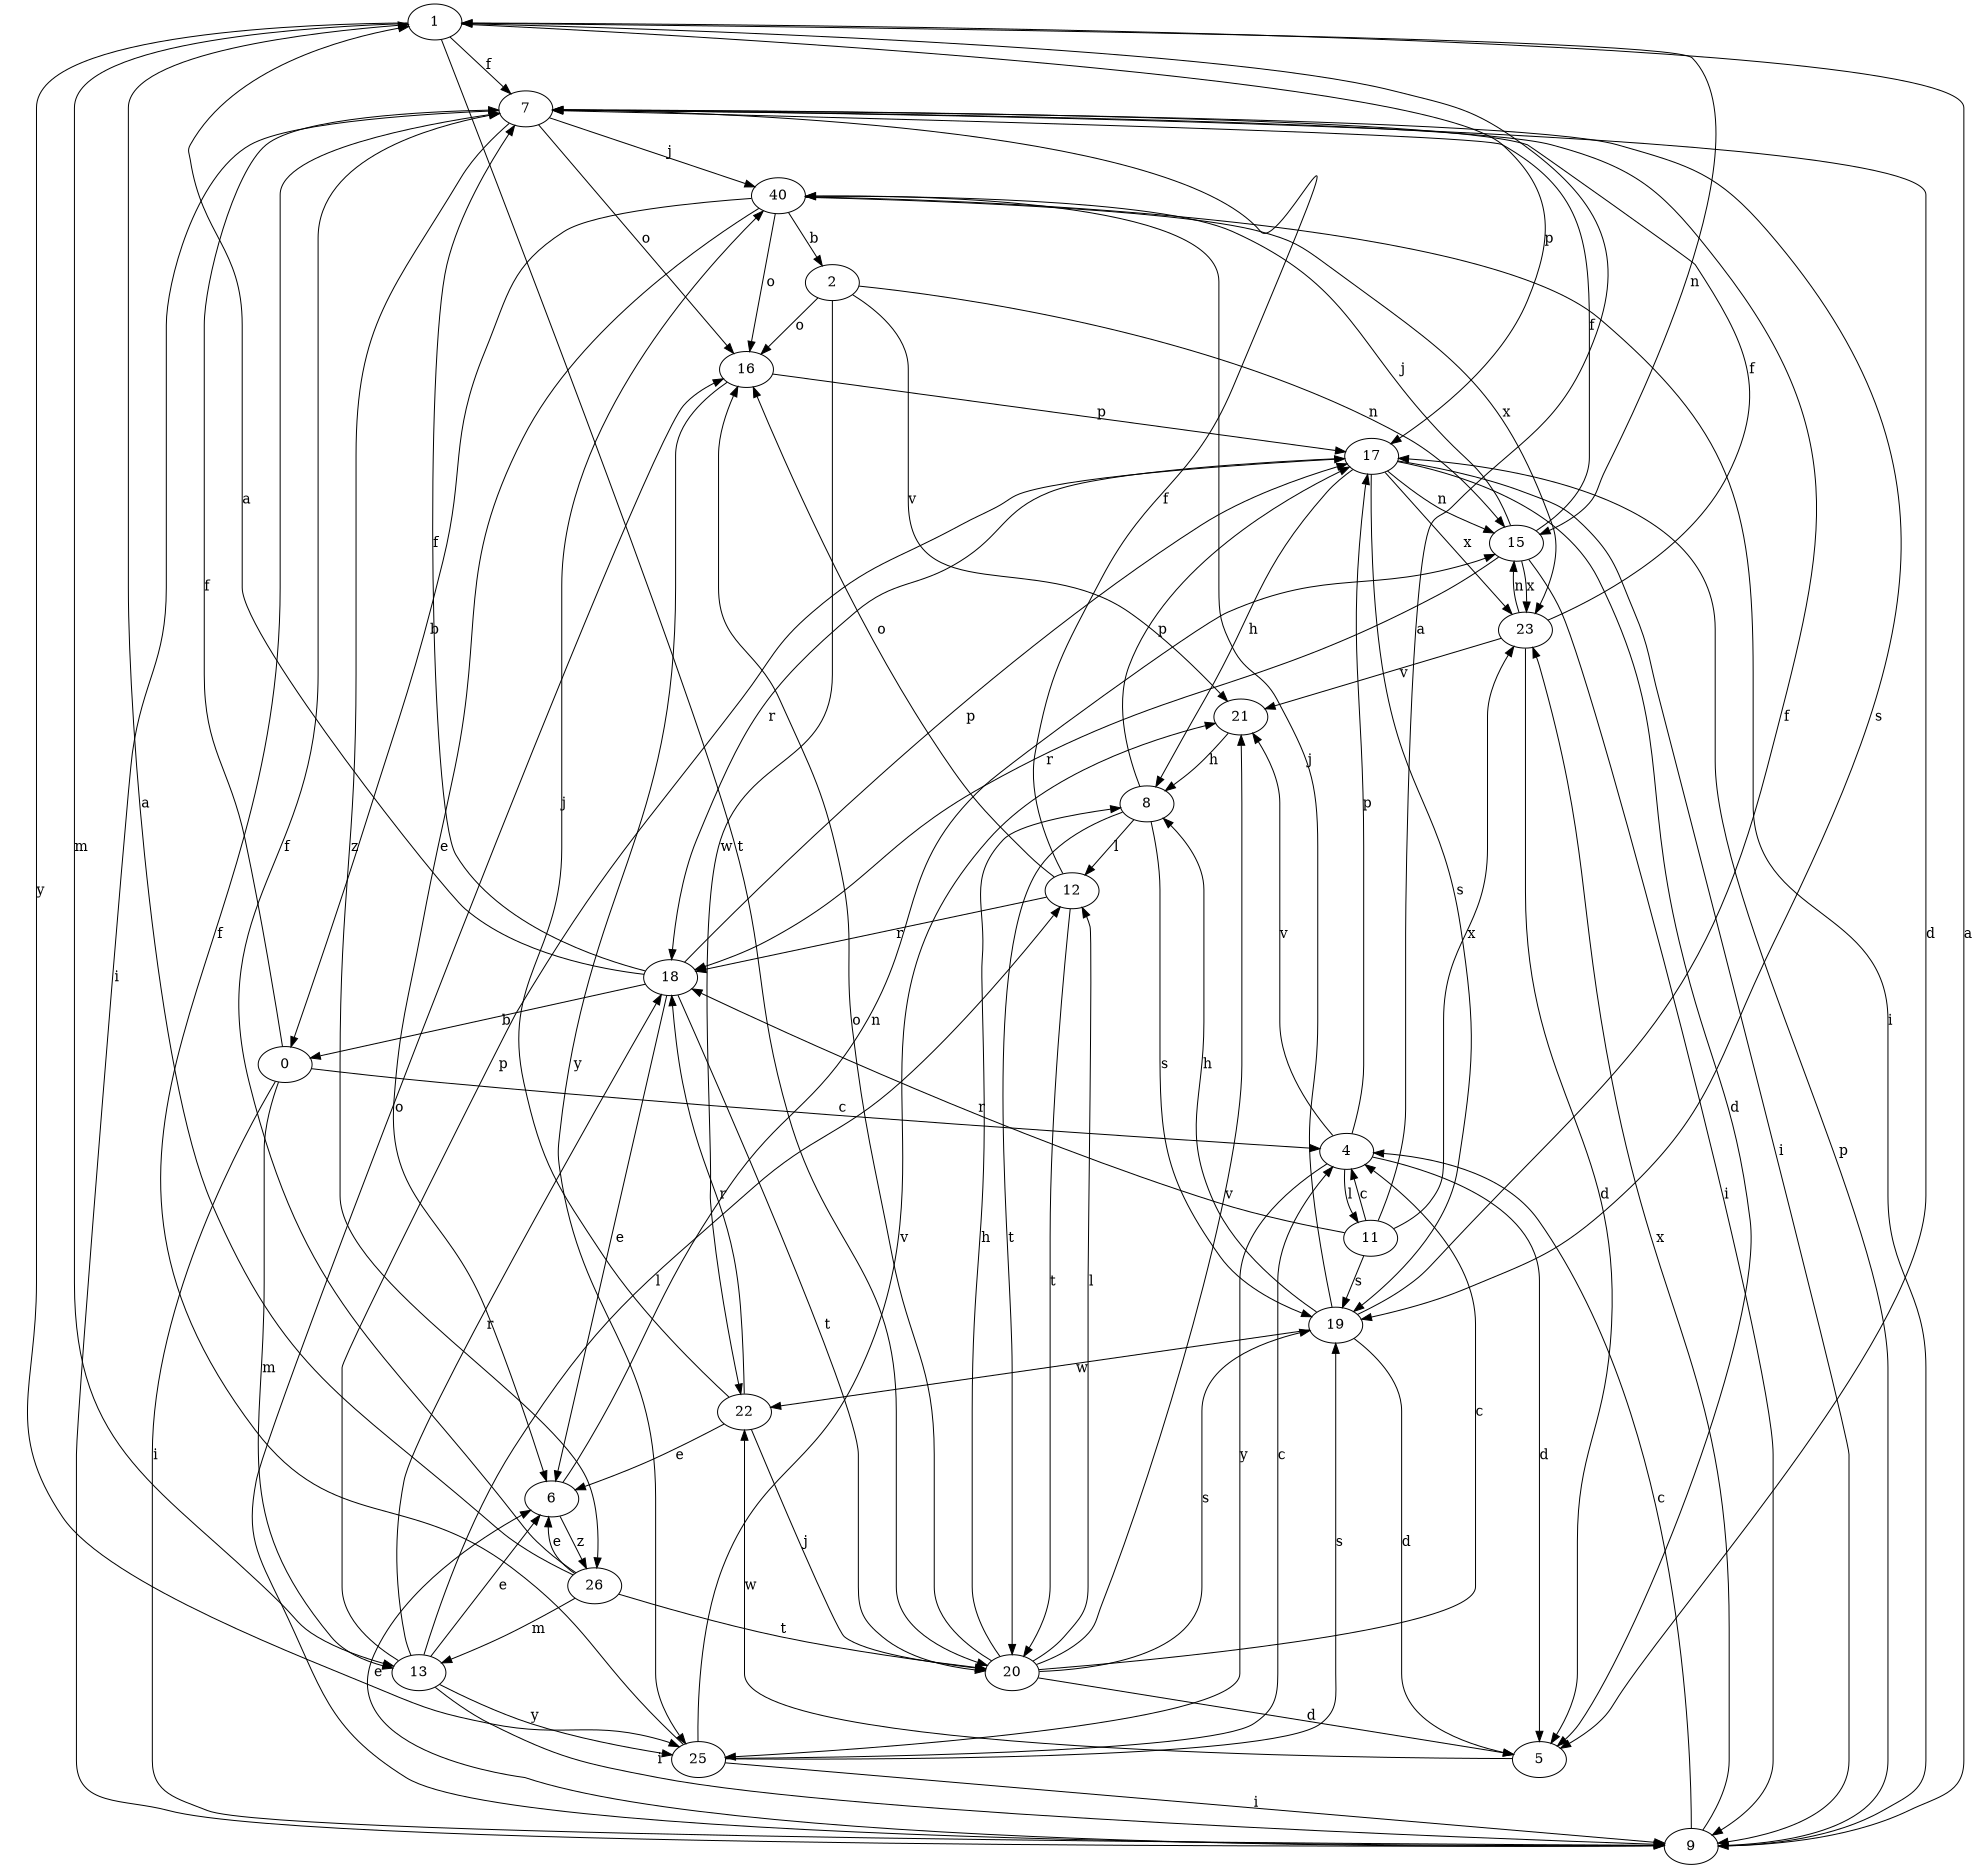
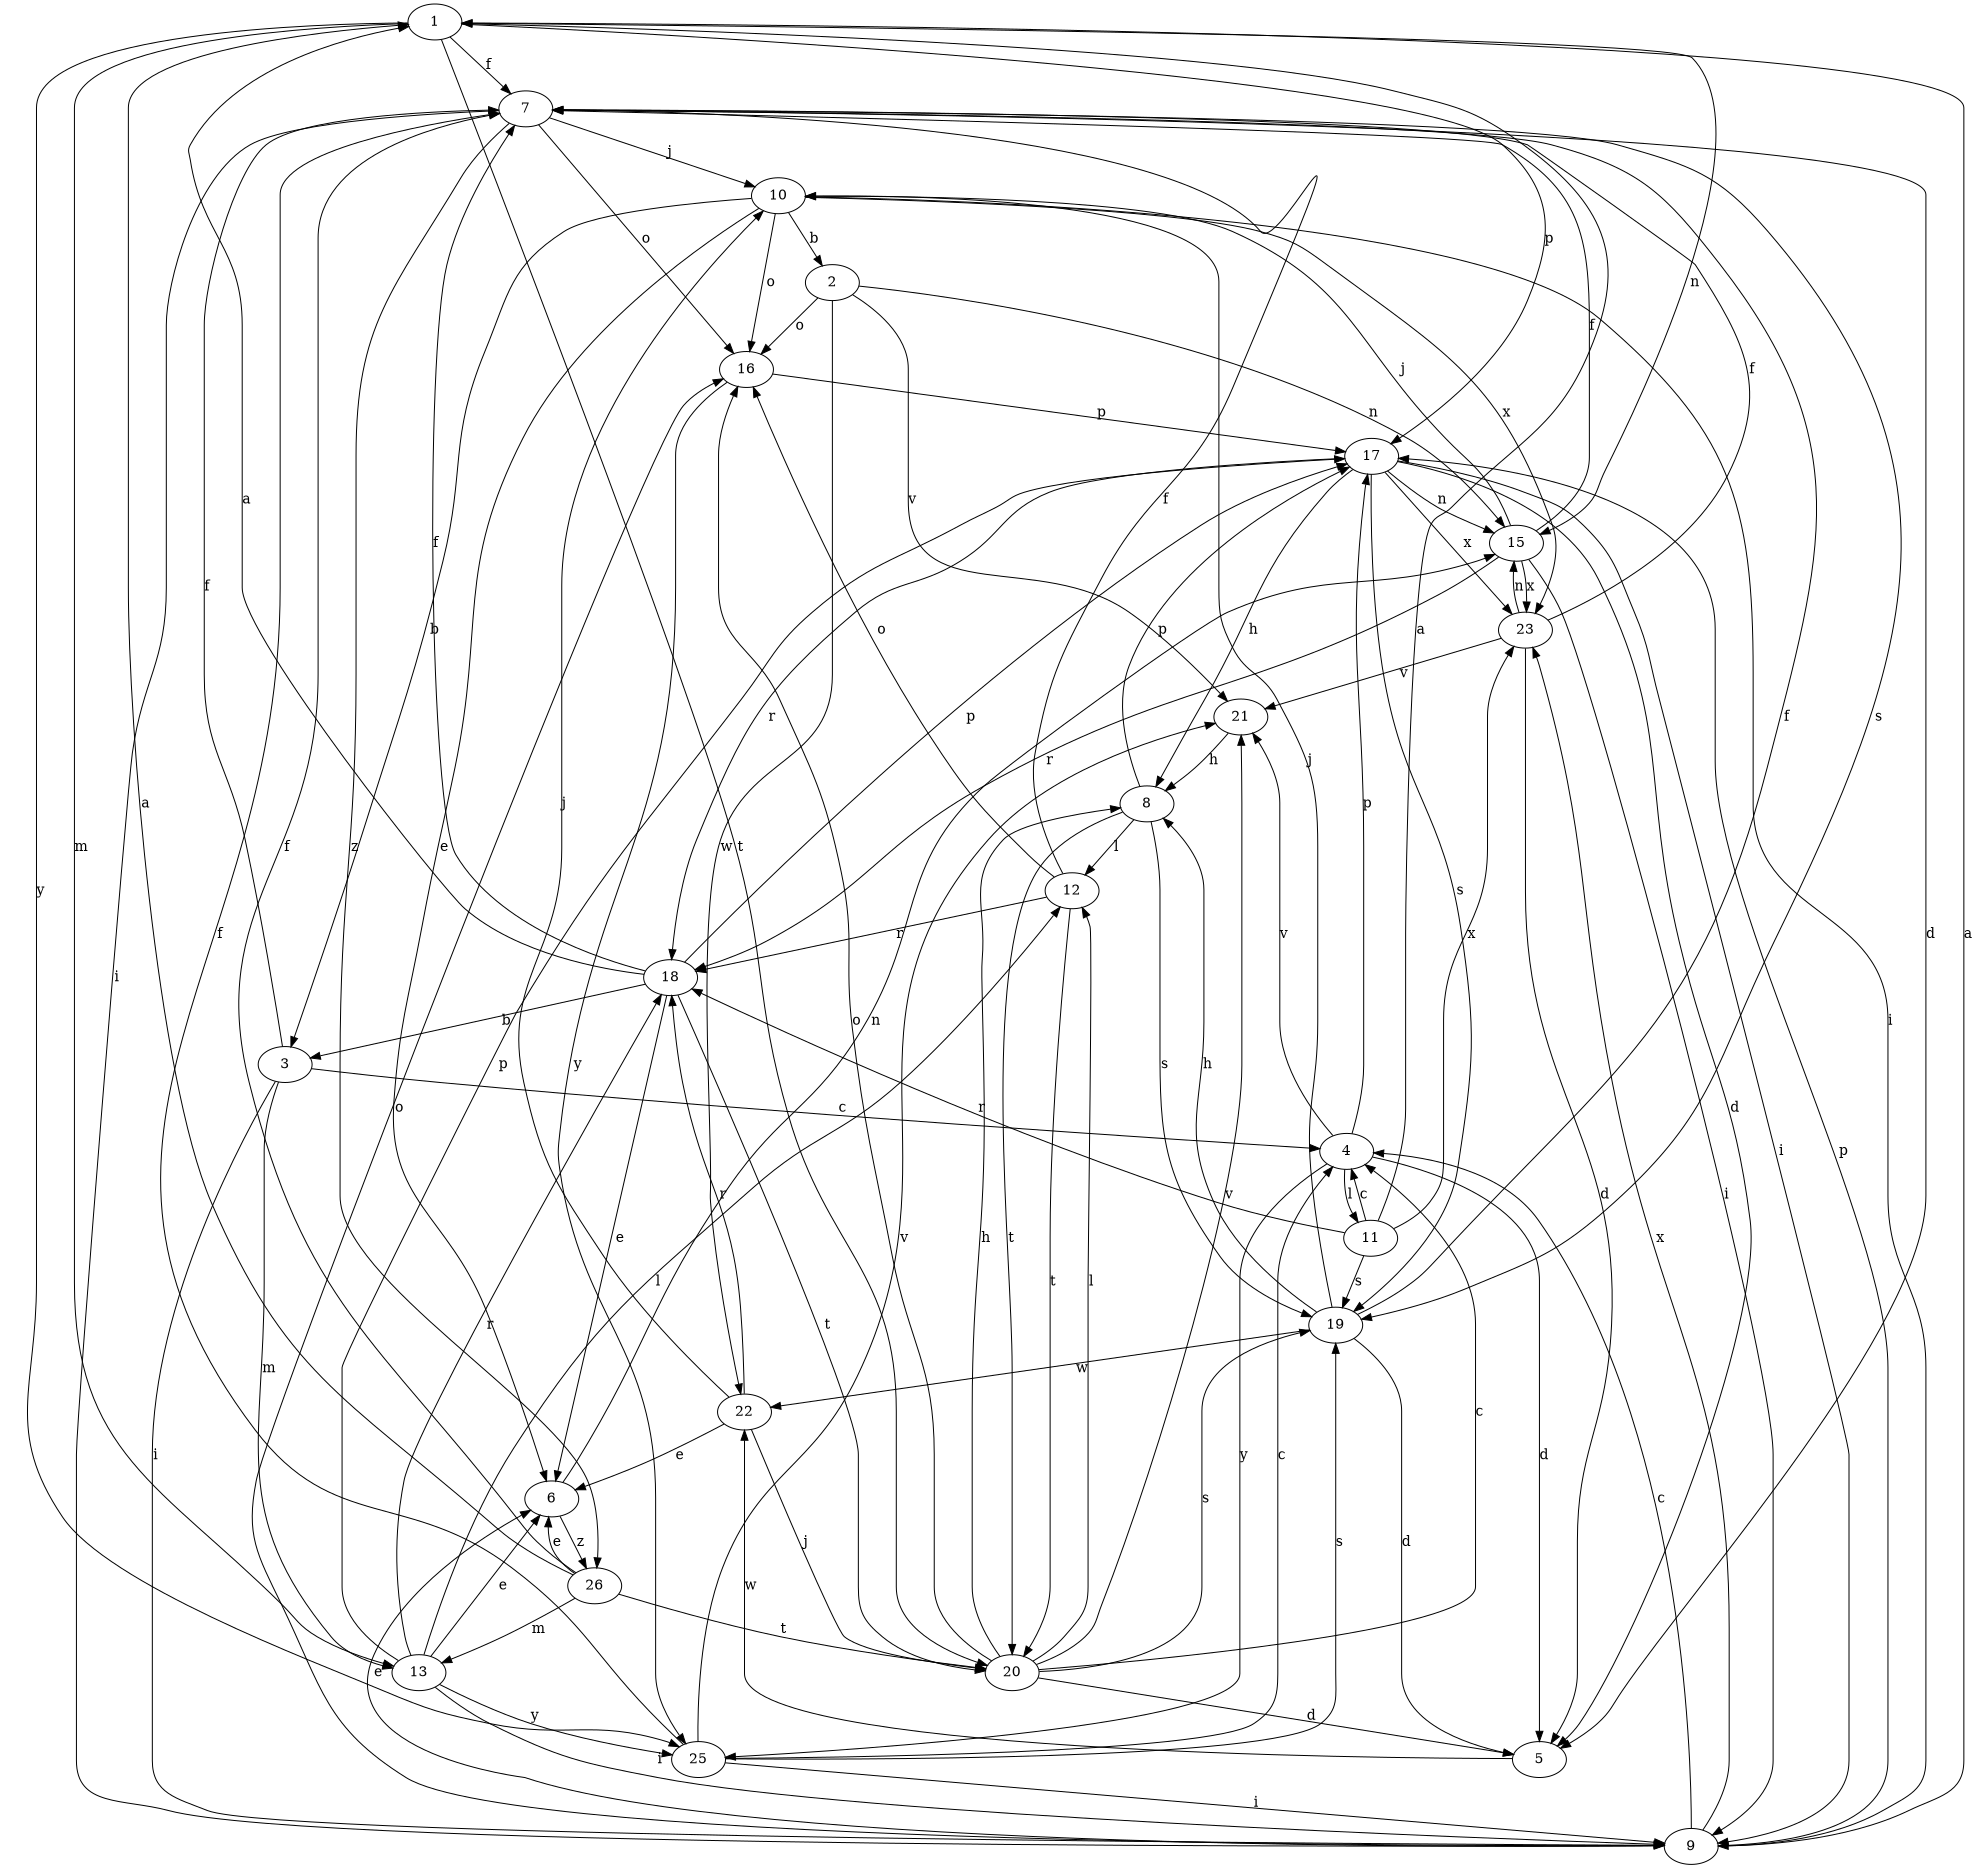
  strict digraph {
    1
    7
    13
    15
    17
    20
    25
-   10 [label=40]
+   10
    16
    9
    5
    26
    19
    6
    12
    18
    23
    8
    21
    4
    2
-   3 [label=0]
+   3
    22
    11
    1 -> 7 [label=f]
    1 -> 13 [label=m]
    1 -> 15 [label=n]
    1 -> 17 [label=p]
    1 -> 20 [label=t]
    1 -> 25 [label=y]
    7 -> 10 [label=j]
    7 -> 16 [label=o]
    7 -> 9 [label=i]
    7 -> 5 [label=d]
    7 -> 26 [label=z]
    7 -> 19 [label=s]
    13 -> 17 [label=p]
    13 -> 25 [label=y]
    13 -> 9 [label=i]
    13 -> 6 [label=e]
    13 -> 12 [label=l]
    13 -> 18 [label=r]
    15 -> 7 [label=f]
    15 -> 10 [label=j]
    15 -> 9 [label=i]
    15 -> 18 [label=r]
    15 -> 23 [label=x]
    17 -> 15 [label=n]
    17 -> 9 [label=i]
    17 -> 5 [label=d]
    17 -> 19 [label=s]
    17 -> 18 [label=r]
    17 -> 23 [label=x]
    17 -> 8 [label=h]
    20 -> 16 [label=o]
    20 -> 5 [label=d]
    20 -> 19 [label=s]
    20 -> 12 [label=l]
    20 -> 8 [label=h]
    20 -> 21 [label=v]
    20 -> 4 [label=c]
    25 -> 7 [label=f]
    25 -> 9 [label=i]
    25 -> 19 [label=s]
    25 -> 21 [label=v]
    25 -> 4 [label=c]
    10 -> 16 [label=o]
    10 -> 9 [label=i]
    10 -> 6 [label=e]
    10 -> 23 [label=x]
    10 -> 2 [label=b]
    10 -> 3 [label=b]
    16 -> 17 [label=p]
    16 -> 25 [label=y]
    9 -> 1 [label=a]
    9 -> 17 [label=p]
    9 -> 16 [label=o]
    9 -> 6 [label=e]
    9 -> 23 [label=x]
    9 -> 4 [label=c]
    5 -> 22 [label=w]
    26 -> 1 [label=a]
    26 -> 7 [label=f]
    26 -> 13 [label=m]
    26 -> 20 [label=t]
    26 -> 6 [label=e]
    19 -> 7 [label=f]
    19 -> 10 [label=j]
    19 -> 5 [label=d]
    19 -> 8 [label=h]
    19 -> 22 [label=w]
    6 -> 15 [label=n]
    6 -> 26 [label=z]
    12 -> 7 [label=f]
    12 -> 20 [label=t]
    12 -> 16 [label=o]
    12 -> 18 [label=r]
    18 -> 1 [label=a]
    18 -> 7 [label=f]
    18 -> 17 [label=p]
    18 -> 20 [label=t]
    18 -> 6 [label=e]
    18 -> 3 [label=b]
    23 -> 7 [label=f]
    23 -> 15 [label=n]
    23 -> 5 [label=d]
    23 -> 21 [label=v]
    8 -> 17 [label=p]
    8 -> 20 [label=t]
    8 -> 19 [label=s]
    8 -> 12 [label=l]
    21 -> 8 [label=h]
    4 -> 17 [label=p]
    4 -> 25 [label=y]
    4 -> 5 [label=d]
    4 -> 21 [label=v]
    4 -> 11 [label=l]
    2 -> 15 [label=n]
    2 -> 16 [label=o]
    2 -> 21 [label=v]
    2 -> 22 [label=w]
    3 -> 7 [label=f]
    3 -> 13 [label=m]
    3 -> 9 [label=i]
    3 -> 4 [label=c]
    22 -> 20 [label=j]
    22 -> 10 [label=j]
    22 -> 6 [label=e]
    22 -> 18 [label=r]
    11 -> 1 [label=a]
    11 -> 19 [label=s]
    11 -> 18 [label=r]
    11 -> 23 [label=x]
    11 -> 4 [label=c]
  }
